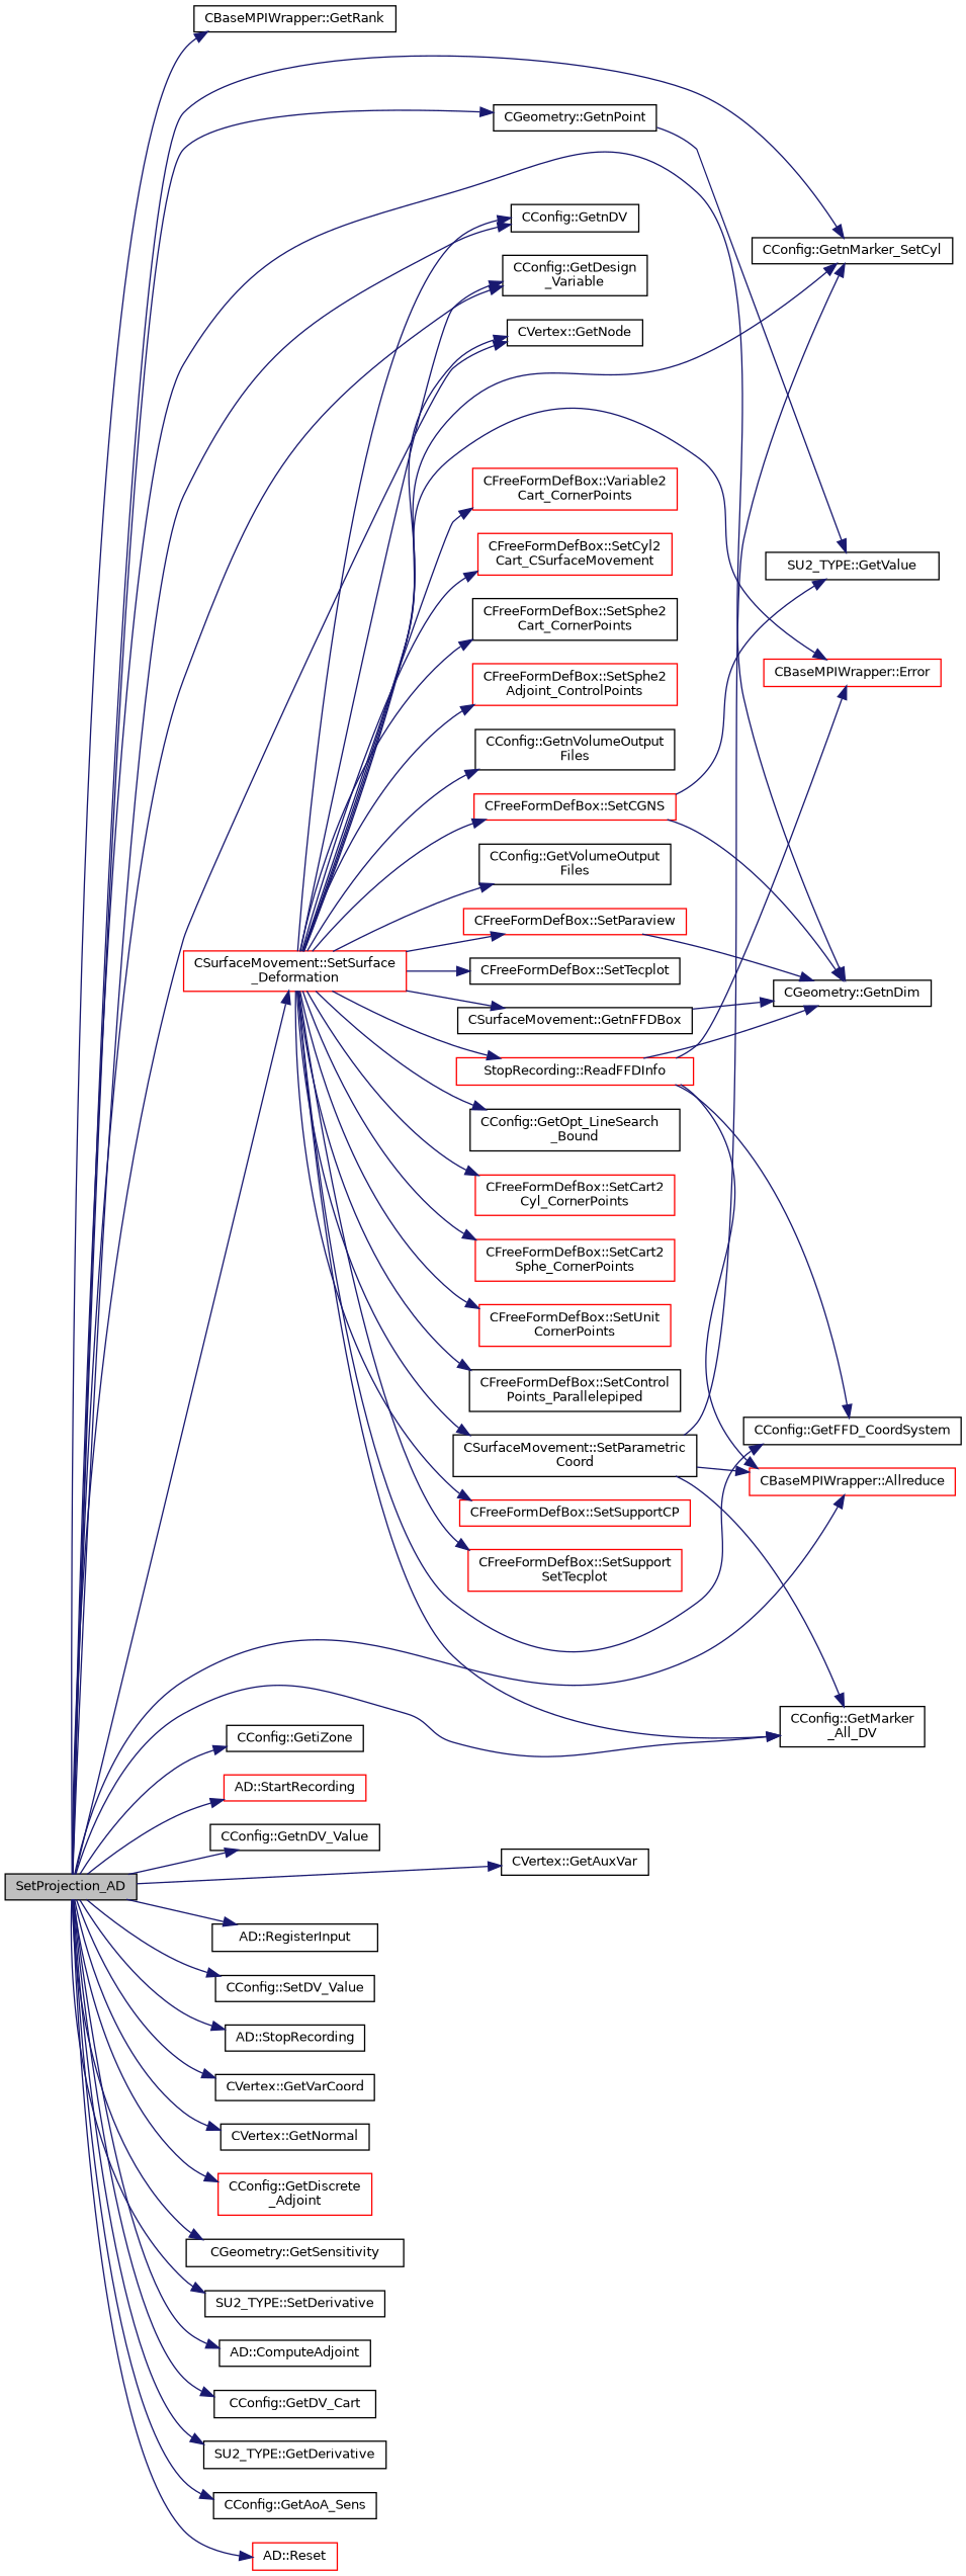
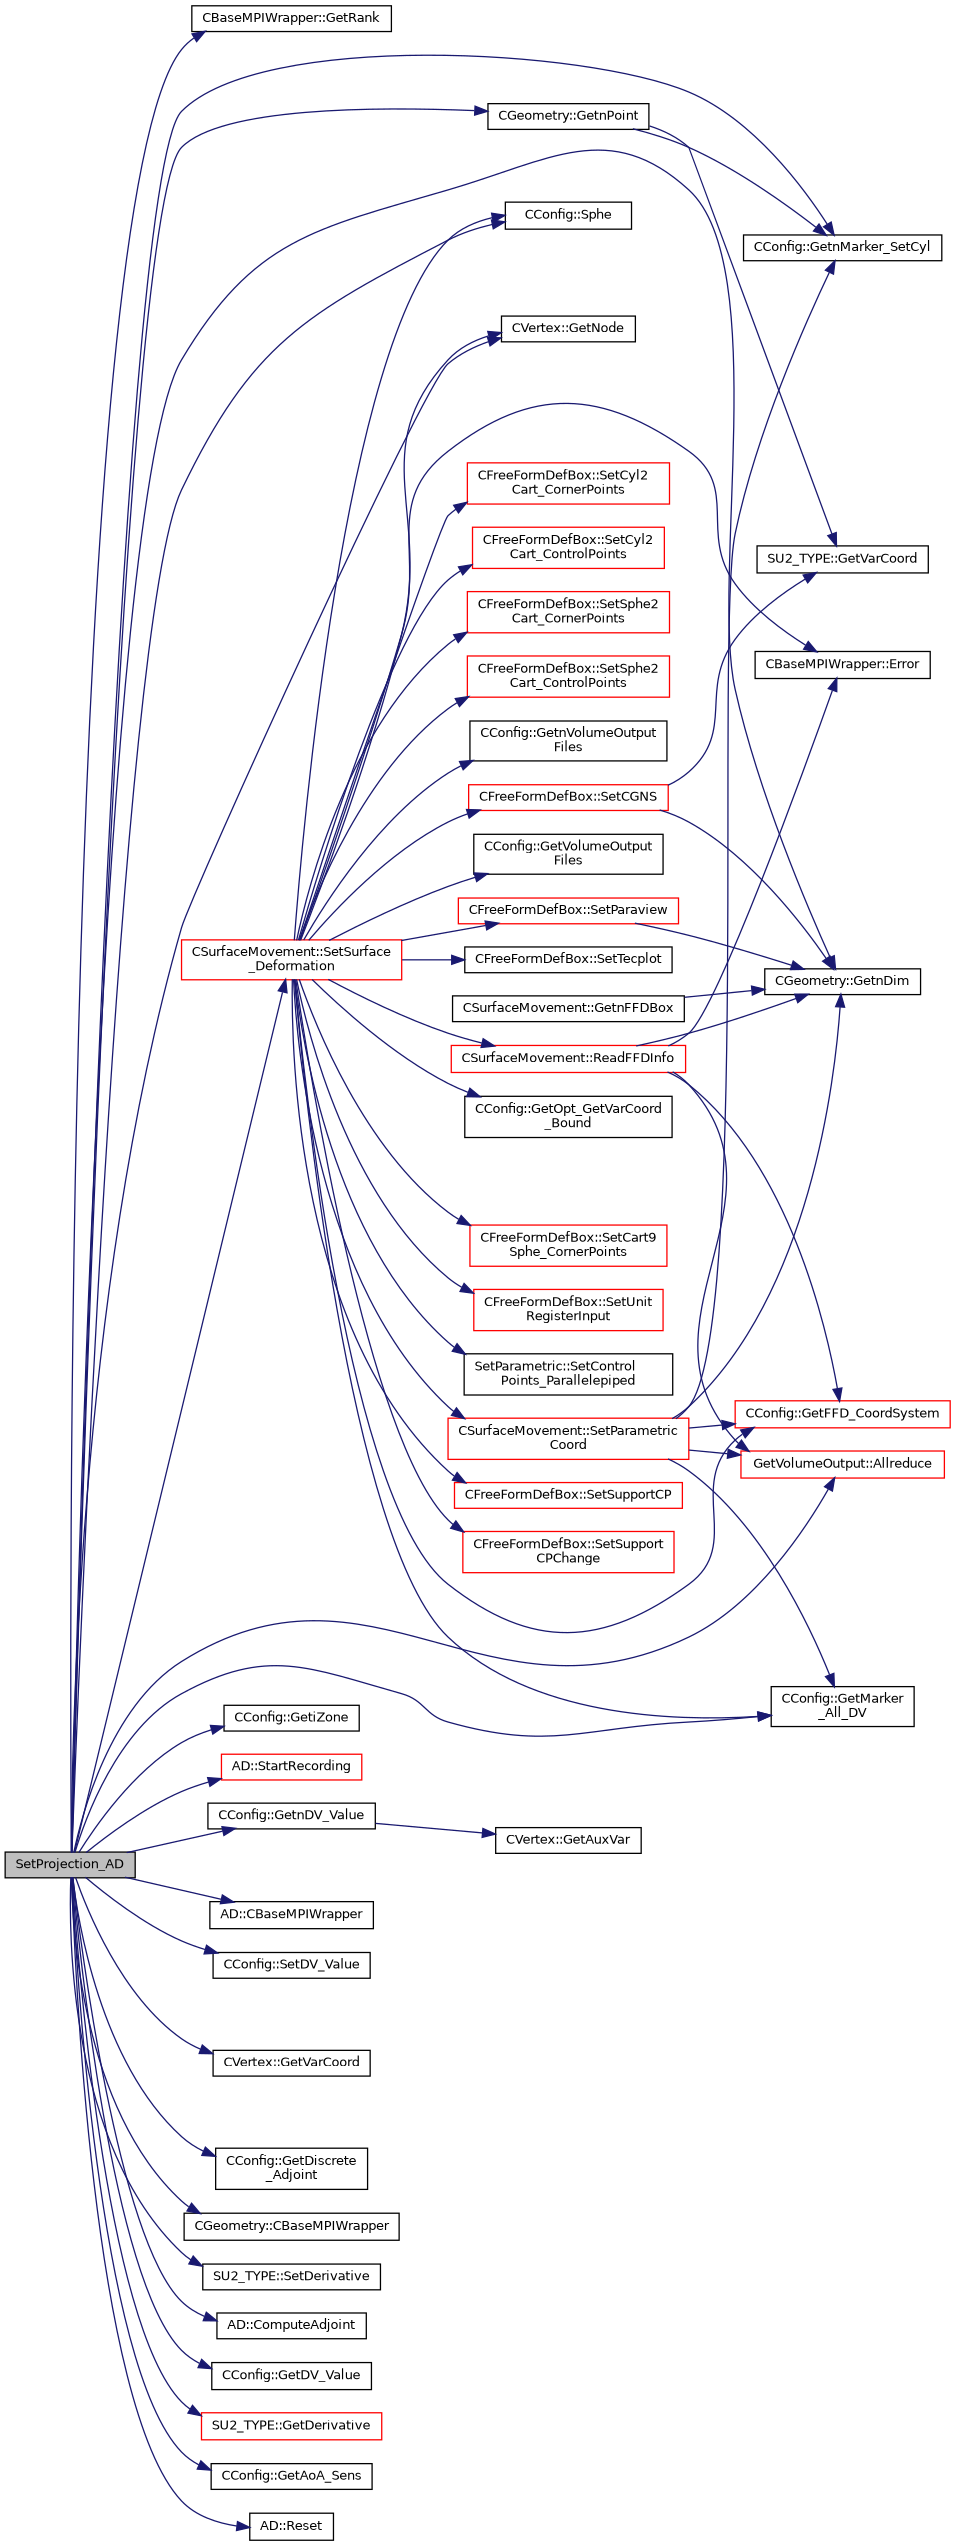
  digraph {
    fontname="DejaVu Sans"
    rankdir=LR
    node [color=black fillcolor=white fontname="DejaVu Sans" fontsize=10 shape=record style=filled]
    edge [color=midnightblue fontname="DejaVu Sans" fontsize=10 labelfontname=Helvetica labelfontsize=10 style=solid]
    n1 [fillcolor=grey75 fontcolor=black height=0.2 label=SetProjection_AD width=0.4]
    n2 [height=0.2 label="CBaseMPIWrapper::GetRank" width=0.4]
    n3 [height=0.2 label="CConfig::GetnMarker_SetCyl" width=0.4]
    n4 [height=0.2 label="CGeometry::GetnDim" width=0.4]
-   n5 [height=0.2 label="CConfig::GetnDV" width=0.4]
+   n5 [height=0.2 label="CConfig::Sphe" width=0.4]
    n6 [height=0.2 label="CConfig::GetiZone" width=0.4]
    n7 [color=red height=0.2 label="AD::StartRecording" width=0.4]
    n8 [height=0.2 label="CConfig::GetnDV_Value" width=0.4]
-   n9 [height=0.2 label="AD::RegisterInput" width=0.4]
+   n9 [height=0.2 label="AD::CBaseMPIWrapper" width=0.4]
    n10 [height=0.2 label="CConfig::SetDV_Value" width=0.4]
    n11 [color=red height=0.2 label="CSurfaceMovement::SetSurface\l_Deformation" width=0.4]
-   n12 [height=0.2 label="CConfig::GetDesign\l_Variable" width=0.4]
    n13 [height=0.2 label="CVertex::GetNode" width=0.4]
-   n14 [color=red height=0.2 label="CBaseMPIWrapper::Allreduce" width=0.4]
+   n14 [color=red height=0.2 label="GetVolumeOutput::Allreduce" width=0.4]
    n15 [height=0.2 label="CConfig::GetMarker\l_All_DV" width=0.4]
-   n16 [height=0.2 label="AD::StopRecording" width=0.4]
    n17 [height=0.2 label="CGeometry::GetnPoint" width=0.4]
    n18 [height=0.2 label="CVertex::GetVarCoord" width=0.4]
-   n19 [height=0.2 label="CVertex::GetNormal" width=0.4]
-   n20 [color=red height=0.2 label="CConfig::GetDiscrete\l_Adjoint" width=0.4]
-   n21 [height=0.2 label="CGeometry::GetSensitivity" width=0.4]
+   n20 [height=0.2 label="CConfig::GetDiscrete\l_Adjoint" width=0.4]
+   n21 [height=0.2 label="CGeometry::CBaseMPIWrapper" width=0.4]
    n22 [height=0.2 label="CVertex::GetAuxVar" width=0.4]
    n23 [height=0.2 label="SU2_TYPE::SetDerivative" width=0.4]
    n24 [height=0.2 label="AD::ComputeAdjoint" width=0.4]
-   n25 [height=0.2 label="CConfig::GetDV_Cart" width=0.4]
-   n26 [height=0.2 label="SU2_TYPE::GetDerivative" width=0.4]
+   n25 [height=0.2 label="CConfig::GetDV_Value" width=0.4]
+   n26 [color=red height=0.2 label="SU2_TYPE::GetDerivative" width=0.4]
    n27 [height=0.2 label="CConfig::GetAoA_Sens" width=0.4]
-   n28 [color=red height=0.2 label="AD::Reset" width=0.4]
-   n29 [height=0.2 label="CConfig::GetFFD_CoordSystem" width=0.4]
-   n30 [height=0.2 label="CConfig::GetOpt_LineSearch\l_Bound" width=0.4]
-   n31 [color=red height=0.2 label="StopRecording::ReadFFDInfo" width=0.4]
-   n32 [color=red height=0.2 label="CBaseMPIWrapper::Error" width=0.4]
+   n28 [height=0.2 label="AD::Reset" width=0.4]
+   n29 [color=red height=0.2 label="CConfig::GetFFD_CoordSystem" width=0.4]
+   n30 [height=0.2 label="CConfig::GetOpt_GetVarCoord\l_Bound" width=0.4]
+   n31 [color=red height=0.2 label="CSurfaceMovement::ReadFFDInfo" width=0.4]
+   n32 [height=0.2 label="CBaseMPIWrapper::Error" width=0.4]
    n33 [height=0.2 label="CSurfaceMovement::GetnFFDBox" width=0.4]
-   n34 [color=red height=0.2 label="CFreeFormDefBox::SetCart2\lCyl_CornerPoints" width=0.4]
-   n35 [color=red height=0.2 label="CFreeFormDefBox::SetCart2\lSphe_CornerPoints" width=0.4]
-   n36 [color=red height=0.2 label="CFreeFormDefBox::SetUnit\lCornerPoints" width=0.4]
-   n37 [height=0.2 label="CFreeFormDefBox::SetControl\lPoints_Parallelepiped" width=0.4]
+   n35 [color=red height=0.2 label="CFreeFormDefBox::SetCart9\lSphe_CornerPoints" width=0.4]
+   n36 [color=red height=0.2 label="CFreeFormDefBox::SetUnit\lRegisterInput" width=0.4]
+   n37 [height=0.2 label="SetParametric::SetControl\lPoints_Parallelepiped" width=0.4]
    n38 [color=red height=0.2 label="CFreeFormDefBox::SetSupportCP" width=0.4]
-   n39 [color=red height=0.2 label="CFreeFormDefBox::SetSupport\lSetTecplot" width=0.4]
-   n40 [height=0.2 label="CSurfaceMovement::SetParametric\lCoord" width=0.4]
-   n41 [color=red height=0.2 label="CFreeFormDefBox::Variable2\lCart_CornerPoints" width=0.4]
-   n42 [color=red height=0.2 label="CFreeFormDefBox::SetCyl2\lCart_CSurfaceMovement" width=0.4]
-   n43 [height=0.2 label="CFreeFormDefBox::SetSphe2\lCart_CornerPoints" width=0.4]
-   n44 [color=red height=0.2 label="CFreeFormDefBox::SetSphe2\lAdjoint_ControlPoints" width=0.4]
+   n39 [color=red height=0.2 label="CFreeFormDefBox::SetSupport\lCPChange" width=0.4]
+   n40 [color=red height=0.2 label="CSurfaceMovement::SetParametric\lCoord" width=0.4]
+   n41 [color=red height=0.2 label="CFreeFormDefBox::SetCyl2\lCart_CornerPoints" width=0.4]
+   n42 [color=red height=0.2 label="CFreeFormDefBox::SetCyl2\lCart_ControlPoints" width=0.4]
+   n43 [color=red height=0.2 label="CFreeFormDefBox::SetSphe2\lCart_CornerPoints" width=0.4]
+   n44 [color=red height=0.2 label="CFreeFormDefBox::SetSphe2\lCart_ControlPoints" width=0.4]
    n45 [height=0.2 label="CConfig::GetnVolumeOutput\lFiles" width=0.4]
    n46 [height=0.2 label="CConfig::GetVolumeOutput\lFiles" width=0.4]
    n47 [color=red height=0.2 label="CFreeFormDefBox::SetParaview" width=0.4]
    n48 [height=0.2 label="CFreeFormDefBox::SetTecplot" width=0.4]
    n49 [color=red height=0.2 label="CFreeFormDefBox::SetCGNS" width=0.4]
-   n50 [height=0.2 label="SU2_TYPE::GetValue" width=0.4]
+   n50 [height=0.2 label="SU2_TYPE::GetVarCoord" width=0.4]
    n1 -> n2
    n1 -> n3
    n1 -> n4
    n1 -> n5
    n1 -> n6
    n1 -> n7
    n1 -> n8
    n1 -> n9
    n1 -> n10
    n1 -> n11
-   n1 -> n12
    n1 -> n13
    n1 -> n14
    n1 -> n15
-   n1 -> n16
    n1 -> n17
    n1 -> n18
-   n1 -> n19
    n1 -> n20
    n1 -> n21
-   n1 -> n22
+   n8 -> n22
    n1 -> n23
    n1 -> n24
    n1 -> n25
    n1 -> n26
    n1 -> n27
    n1 -> n28
-   n11 -> n3
+   n17 -> n3
    n11 -> n5
-   n11 -> n12
    n11 -> n13
    n11 -> n15
    n11 -> n29
    n11 -> n30
    n11 -> n31
    n11 -> n32
-   n11 -> n33
-   n11 -> n34
    n11 -> n35
    n11 -> n36
    n11 -> n37
    n11 -> n38
    n11 -> n39
    n11 -> n40
    n11 -> n41
    n11 -> n42
    n11 -> n43
    n11 -> n44
    n11 -> n45
    n11 -> n46
    n11 -> n47
    n11 -> n48
    n11 -> n49
    n17 -> n50
    n31 -> n4
    n31 -> n14
    n31 -> n29
    n31 -> n32
    n33 -> n4
    n40 -> n3
+   n40 -> n4
    n40 -> n14
    n40 -> n15
+   n40 -> n29
    n47 -> n4
    n49 -> n4
    n49 -> n50
  }
